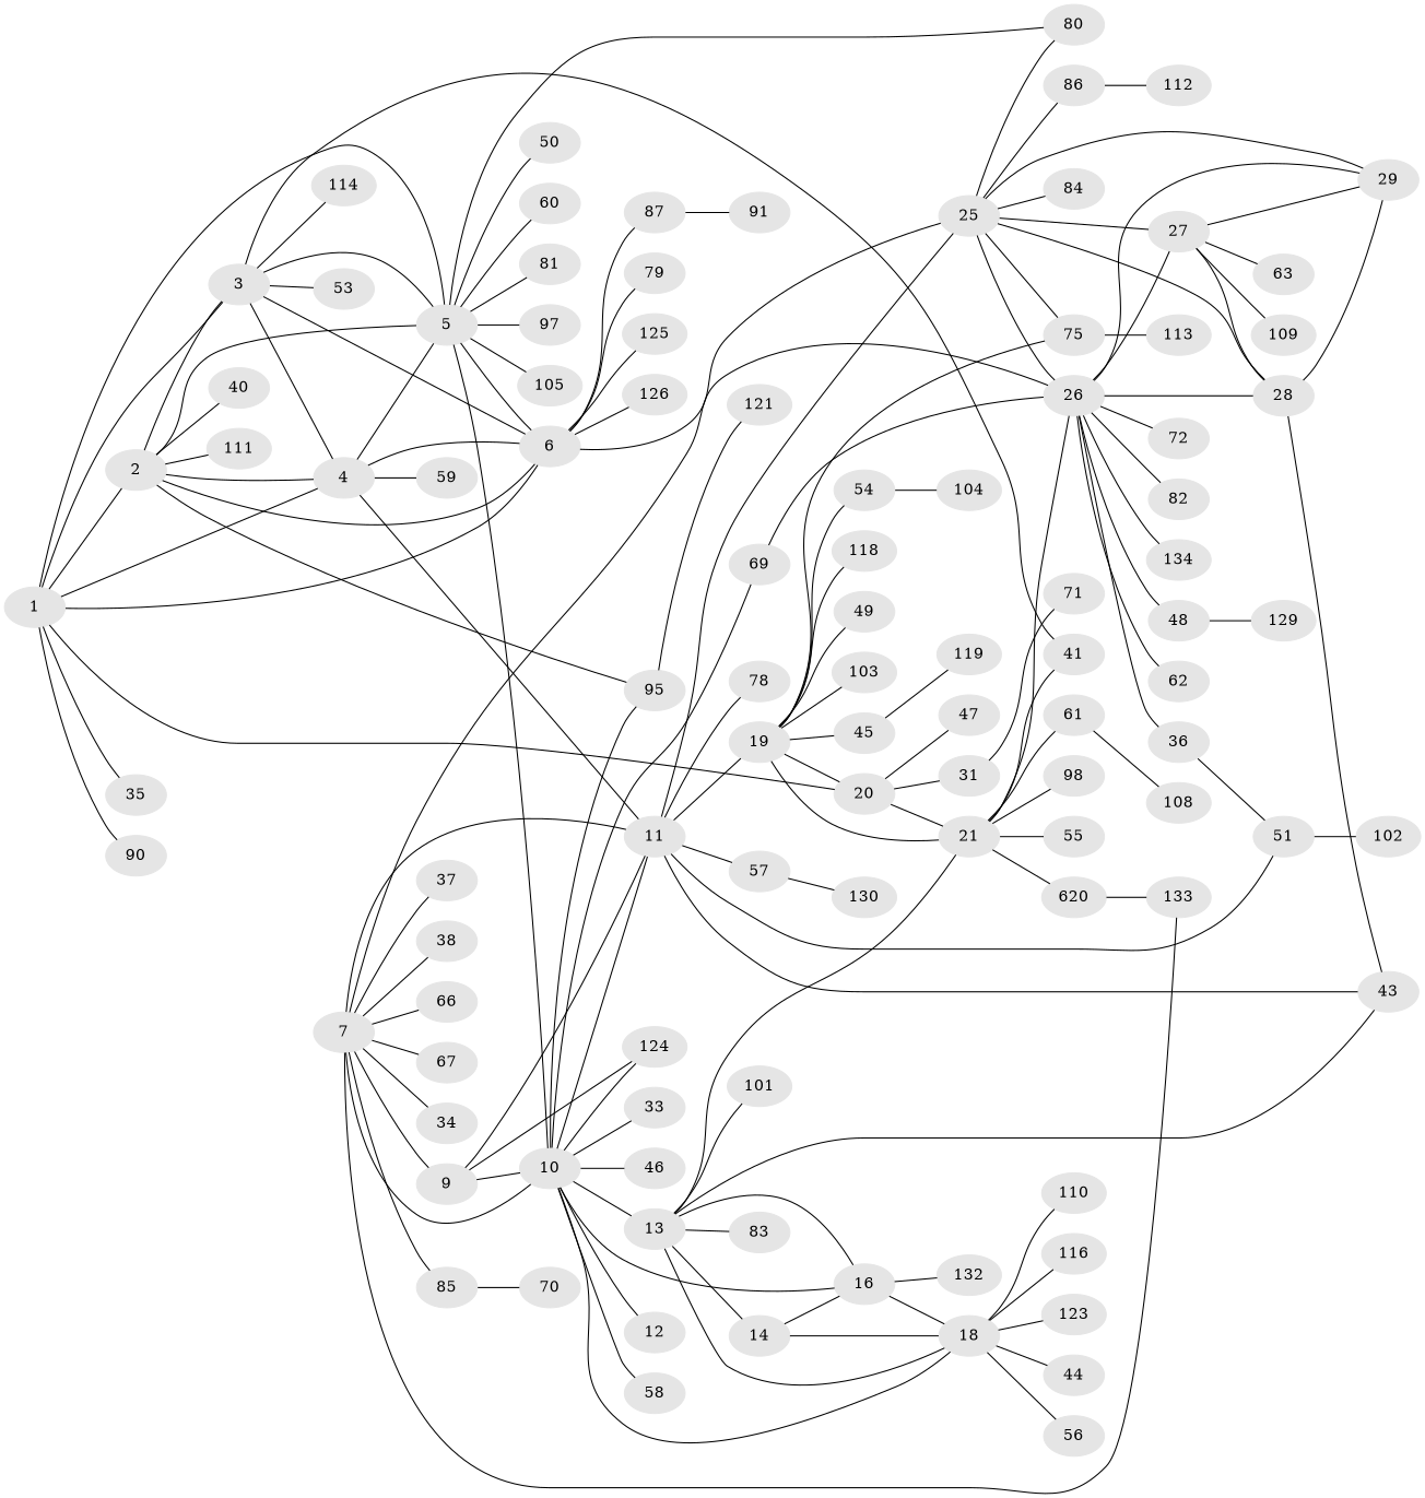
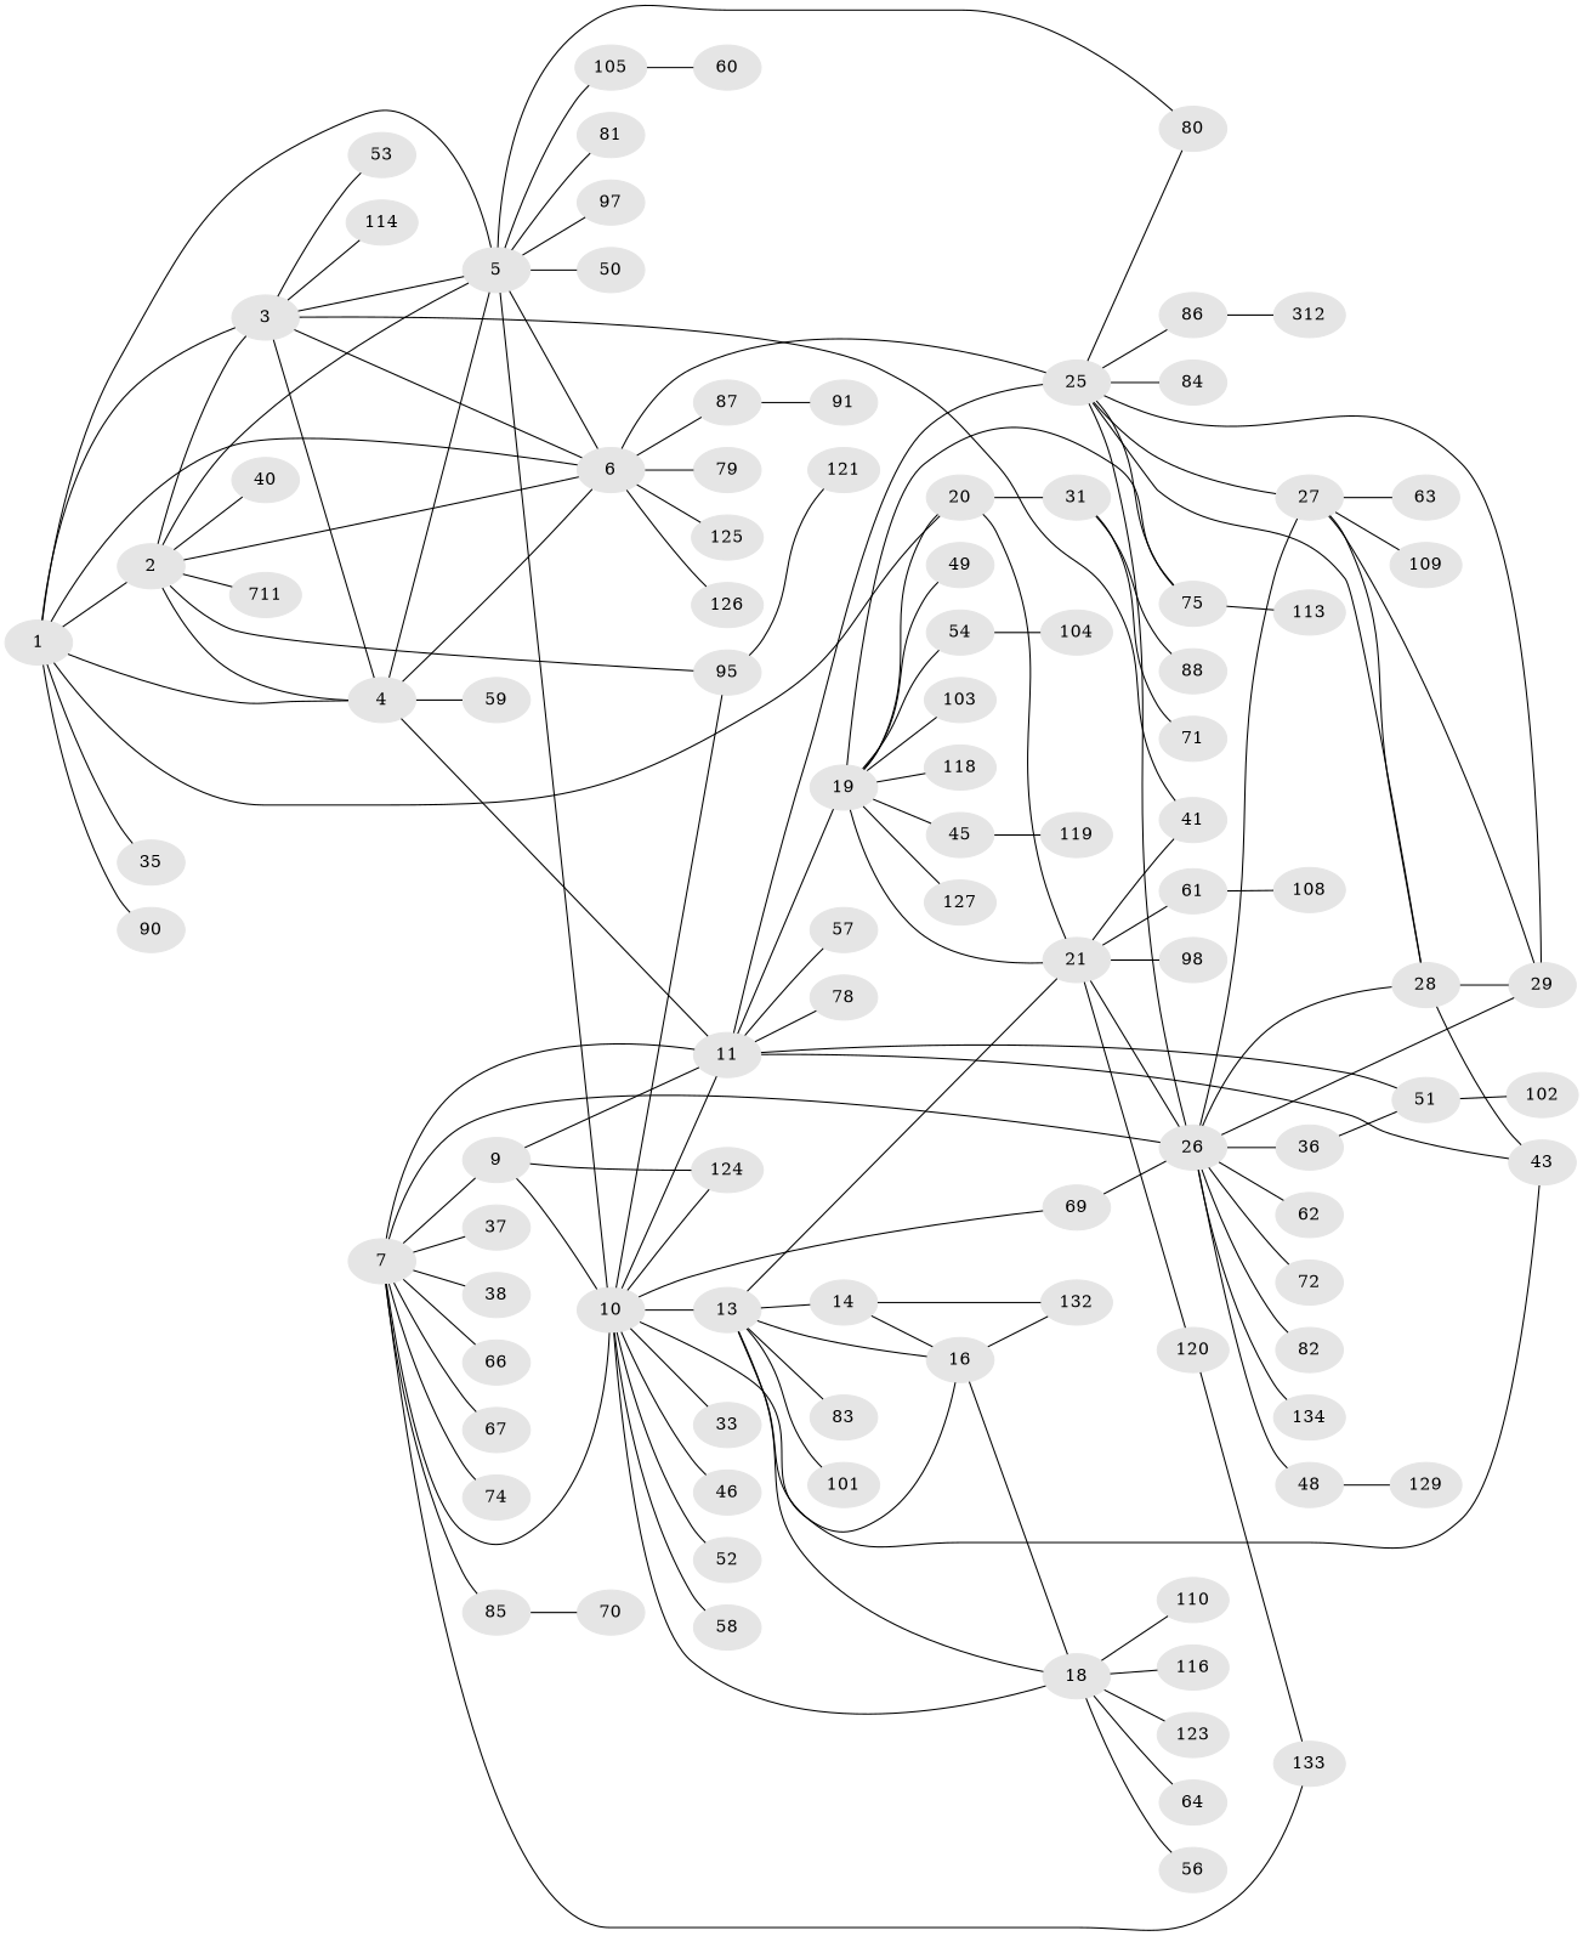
  graph {
    rankdir=LR
    node [color=gray90 style=filled]
    1 [super="+42"]
    2 [super="+76"]
    3 [super="+131"]
    4 [super="+122"]
    5 [super="+64"]
    6 [super="+73"]
    20 [super="+24"]
    35
    90
    40
    95
-   111
+   111 [label=711]
    41
    53
    114
    11 [super="+12"]
    59 [super="+93"]
    10 [super="+17"]
    50
    60
    80
    81
    97
    105
    25 [super="+89"]
    79
    87
    125
    126
    21 [super="+23"]
    31 [super="+34"]
-   47
    121
    19 [super="+22"]
    43 [super="+92"]
    51
    57
    78
    124
    13 [super="+117"]
    16 [super="+94"]
    18 [super="+107"]
    33
    46
-   52 [label=12]
+   52
    58
    69
    26 [super="+30"]
    75
    27 [super="+106"]
    28 [super="+100"]
    29
    84
    86 [super="+99"]
    91
    7 [super="+8"]
    9 [super="+32"]
    37
    38
    66
    67
-   74 [label=34]
+   74
    85
    133
    36
    48
    62
    72
    82
    134
    70
    14 [super="+15"]
    83
    101
    132
-   44
+   44 [label=64]
    56
    110
    116
    123
    45
    49
    54 [super="+96"]
    103
    118
+   127
    102
-   130
-   55
    61
    98
-   120 [super="+128" label=620]
+   120 [super="+128"]
    119
    104
    113
    71
+   88
    108
    63 [super="+68"]
    109
-   112
+   112 [label=312]
    129
    1 -- 2
    1 -- 3
    1 -- 4
    1 -- 5
    1 -- 6
    1 -- 20
    1 -- 35
    1 -- 90
    2 -- 3
    2 -- 4
    2 -- 5
    2 -- 6
    2 -- 40
    2 -- 95
    2 -- 111
    3 -- 4
    3 -- 5
    3 -- 6
    3 -- 41
    3 -- 53
    3 -- 114
    4 -- 5
    4 -- 6
    4 -- 11
    4 -- 59
    5 -- 6
    5 -- 10 [weight=2]
    5 -- 50
-   5 -- 60
+   105 -- 60
    5 -- 80
    5 -- 81
    5 -- 97
    5 -- 105
    6 -- 25
    6 -- 79
    6 -- 87
    6 -- 125
    6 -- 126
    20 -- 21 [weight=4]
    20 -- 31
-   20 -- 47
    95 -- 121
    11 -- 25
    11 -- 19
    11 -- 43
    11 -- 51
    11 -- 57
    11 -- 78
    10 -- 95
    10 -- 11 [weight=2]
    10 -- 124
    10 -- 13
    10 -- 16
    10 -- 18
    10 -- 33
    10 -- 46
    10 -- 52
    10 -- 58
    10 -- 69
    25 -- 80
    25 -- 26 [weight=2]
    25 -- 75
    25 -- 27
    25 -- 28
    25 -- 29
    25 -- 84
    25 -- 86
    87 -- 91
    21 -- 41
    21 -- 26
-   21 -- 55
    21 -- 61
    21 -- 98
    21 -- 120
    31 -- 71
+   31 -- 88
    19 -- 20 [weight=4]
    19 -- 21 [weight=4]
    19 -- 75
    19 -- 45
    19 -- 49
    19 -- 54
    19 -- 103
    19 -- 118
+   19 -- 127
    51 -- 102
-   57 -- 130
    13 -- 21
    13 -- 43
    13 -- 16
    13 -- 18
    13 -- 14 [weight=2]
    13 -- 83
    13 -- 101
    16 -- 18
    16 -- 132
    18 -- 44
    18 -- 56
    18 -- 110
    18 -- 116
    18 -- 123
    69 -- 26
    26 -- 27 [weight=2]
    26 -- 28 [weight=2]
    26 -- 29 [weight=2]
    26 -- 36
    26 -- 48
    26 -- 62
    26 -- 72
    26 -- 82
    26 -- 134
    75 -- 113
    27 -- 28
    27 -- 29
    27 -- 63
    27 -- 109
    28 -- 43
    28 -- 29
    86 -- 112
    7 -- 11 [weight=4]
    7 -- 10 [weight=2]
    7 -- 26
    7 -- 9 [weight=2]
    7 -- 37
    7 -- 38
    7 -- 66
    7 -- 67
    7 -- 74
    7 -- 85
    7 -- 133
    9 -- 11 [weight=2]
    9 -- 10
    9 -- 124
    85 -- 70
    36 -- 51
    48 -- 129
    14 -- 16 [weight=2]
-   14 -- 18 [weight=2]
+   14 -- 132 [weight=2]
    45 -- 119
    54 -- 104
    61 -- 108
    120 -- 133
  }
